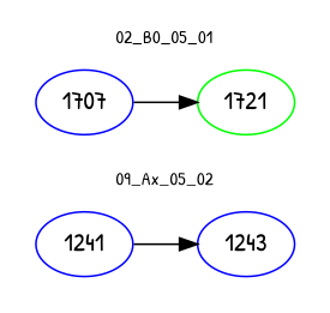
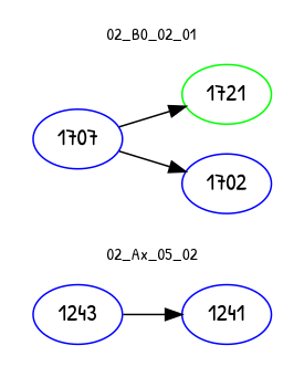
  digraph {
    fontname="Patrick Hand"
    rankdir=LR
    node [color=blue fontname="Patrick Hand"]
    edge [color=black fontname="Patrick Hand"]
    n1 [label=1243]
    n2 [label=1241]
    n3 [label=1707]
+   n4 [label=1702]
    n5 [color=green label=1721]
    subgraph cluster_1 {
      color=white
      fontsize=10
-     label="09_Ax_05_02"
+     label="02_Ax_05_02"
      n1
      n2
    }
    subgraph cluster_2 {
      color=white
      fontsize=10
-     label="02_B0_05_01"
+     label="02_B0_02_01"
      n3
+     n4
      n5
    }
-   n2 -> n1
+   n1 -> n2
+   n3 -> n4
    n3 -> n5
  }
